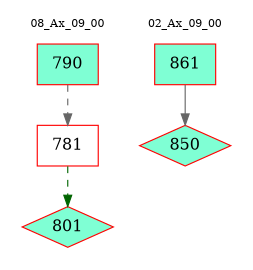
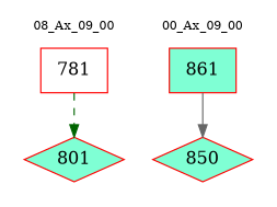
  digraph {
    node [color=red fillcolor=aquamarine shape=box style=filled]
    edge [color=gray40 style=dashed]
-   n1 [label=790]
    n2 [fillcolor=white label=781]
    n3 [label=801 shape=diamond]
    n4 [label=861]
    n5 [label=850 shape=diamond]
    subgraph cluster_1 {
      color=white
      fontsize=10
      label="08_Ax_09_00"
-     n1
      n2
      n3
    }
    subgraph cluster_2 {
      color=white
      fontsize=10
-     label="02_Ax_09_00"
+     label="00_Ax_09_00"
      n4
      n5
    }
-   n1 -> n2
    n2 -> n3 [color=darkgreen]
    n4 -> n5 [style=solid]
  }
